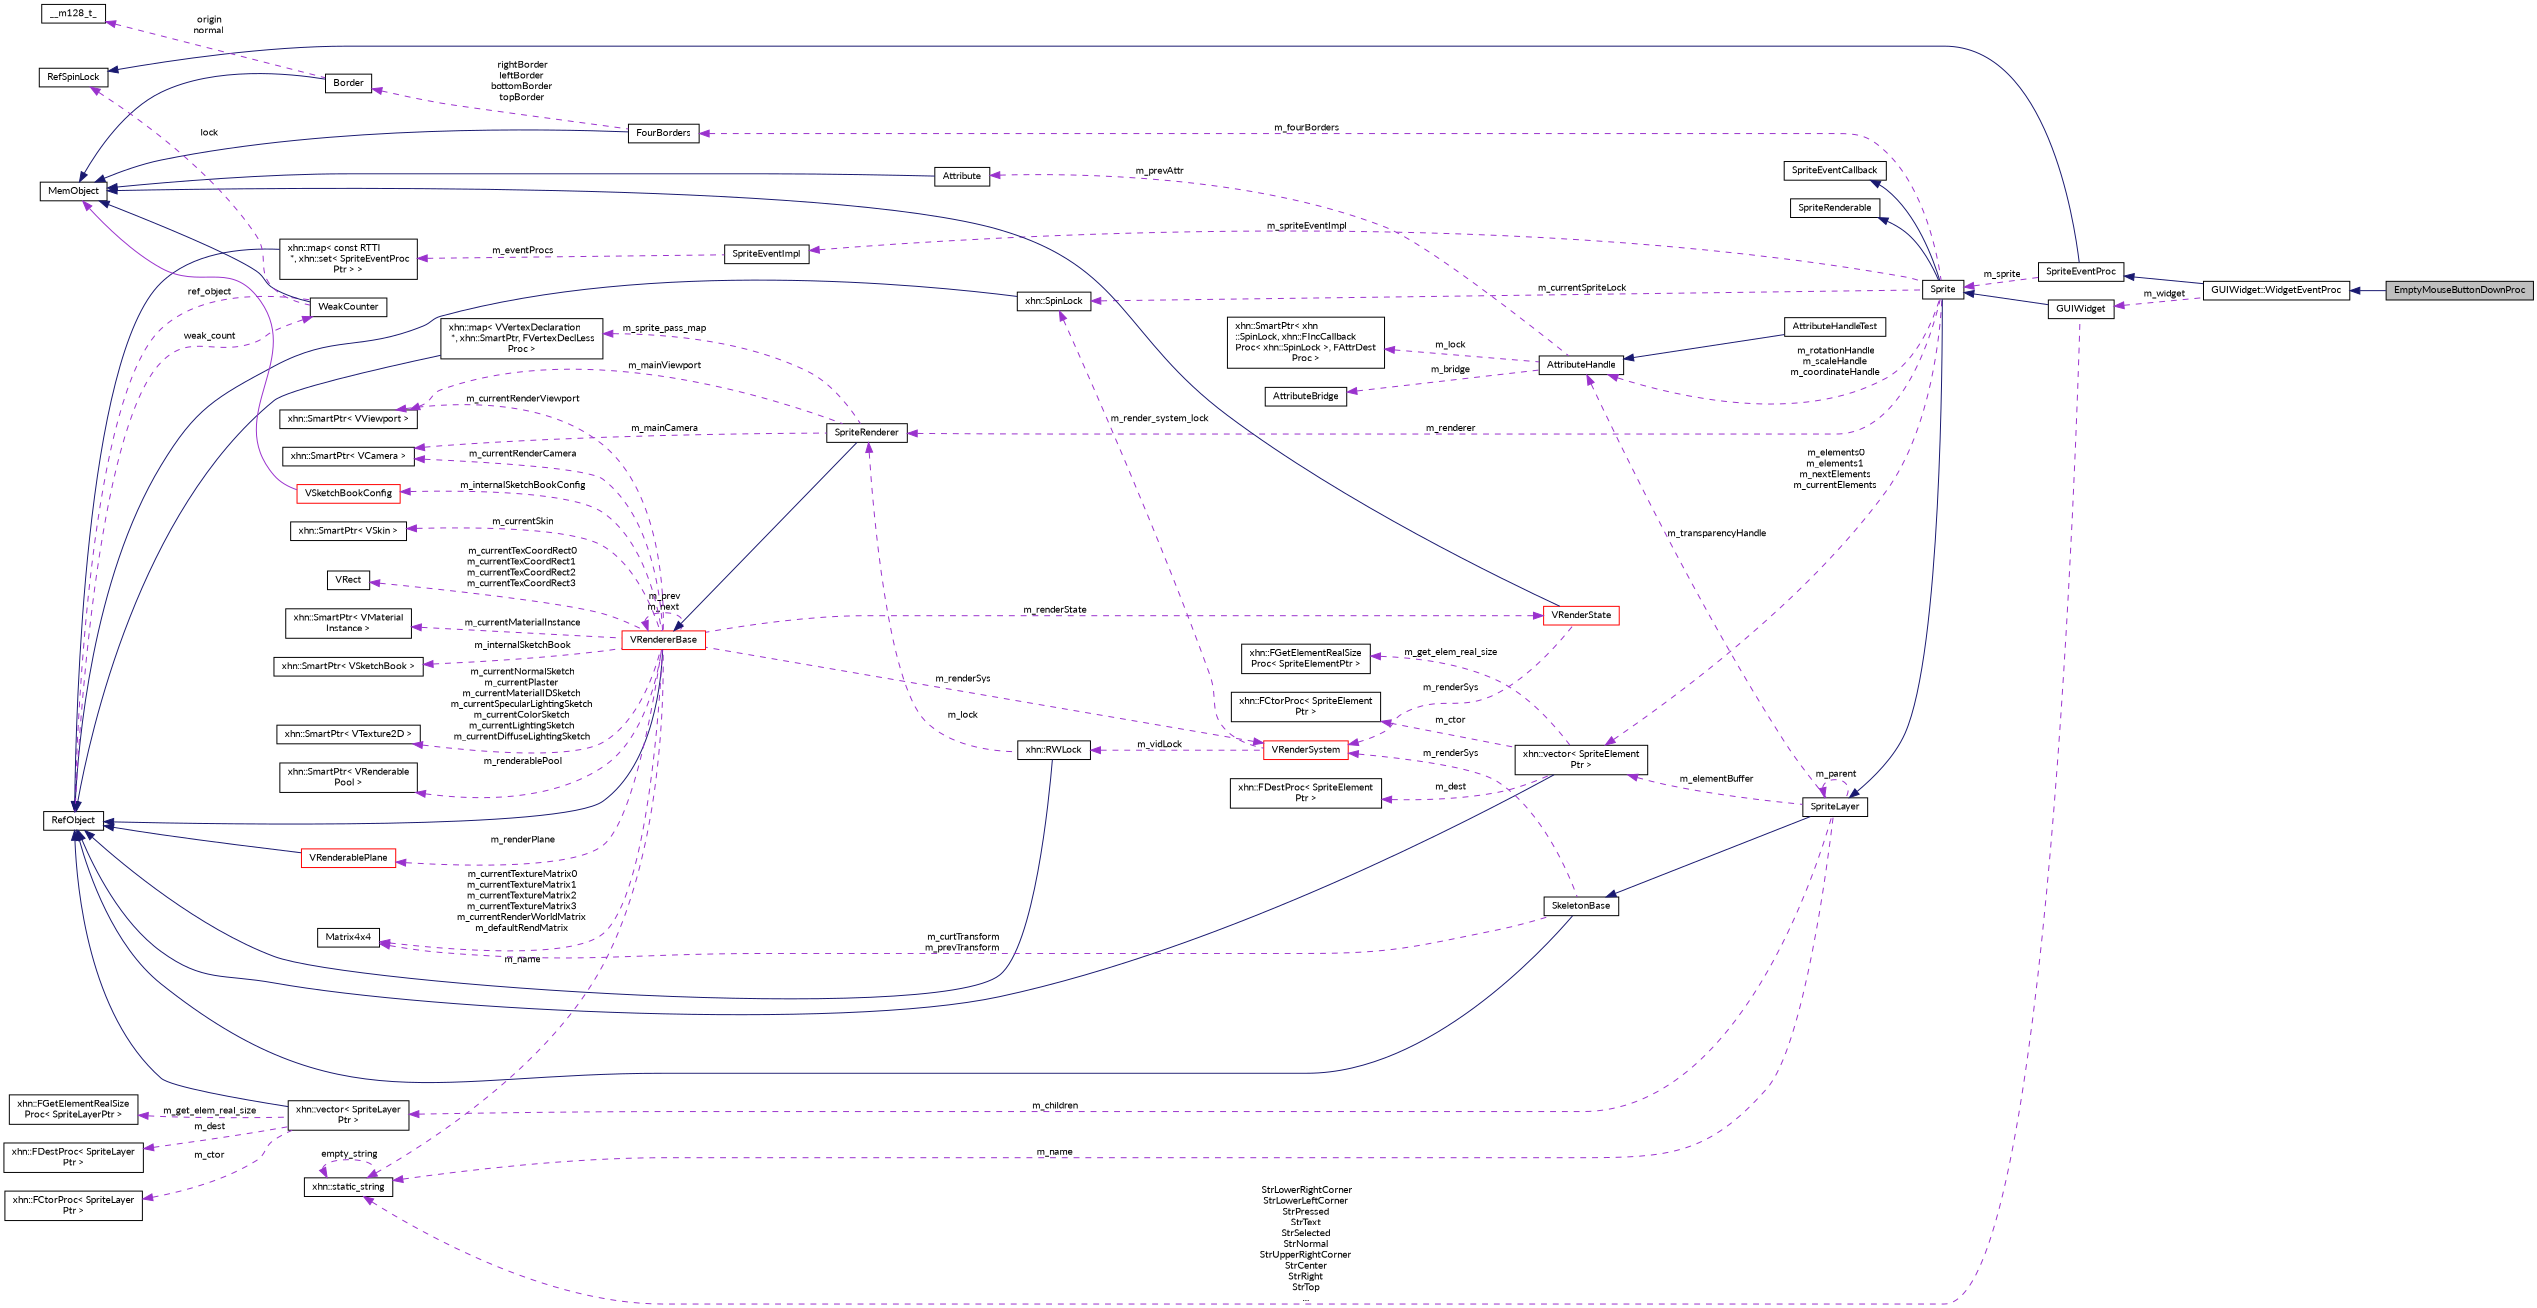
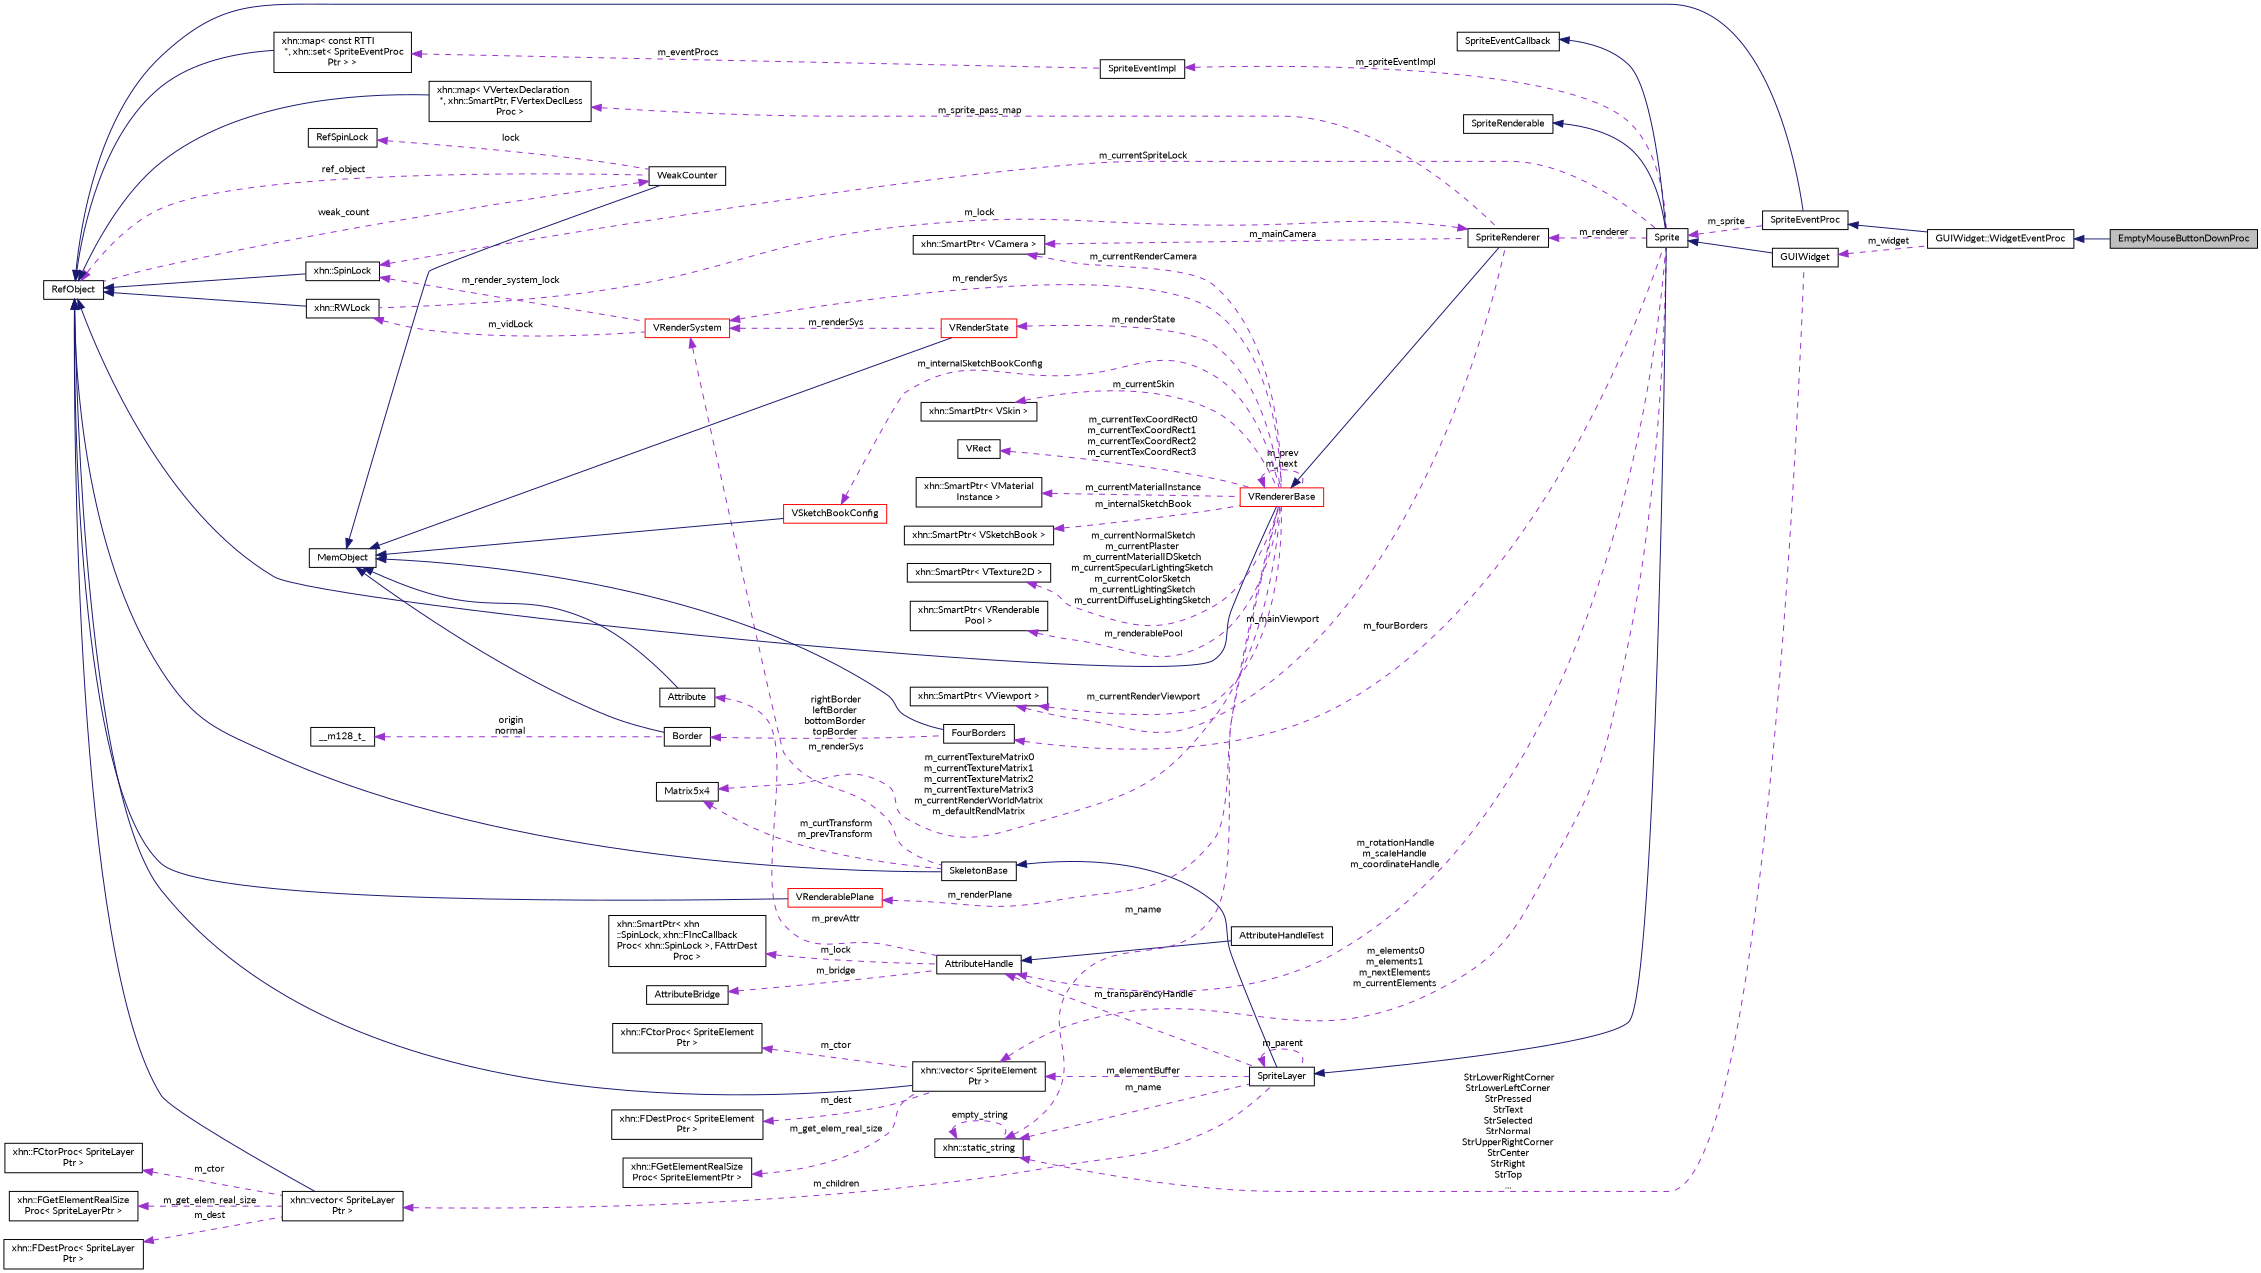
  digraph {
    fontname=Lato
    rankdir=LR
    node [color=black fillcolor=white fontname=Lato fontsize=10 shape=record style=filled]
    edge [color=darkorchid3 dir=back fontname=Lato fontsize=10 labelfontname=Helvetica labelfontsize=10 style=dashed]
    n1 [fillcolor=grey75 fontcolor=black height=0.2 label=EmptyMouseButtonDownProc width=0.4]
    n2 [height=0.2 label="GUIWidget::WidgetEventProc" width=0.4]
    n3 [height=0.2 label=SpriteEventProc width=0.4]
    n4 [height=0.2 label=RefObject width=0.4]
    n5 [height=0.2 label=WeakCounter width=0.4]
    n6 [height=0.2 label=SkeletonBase width=0.4]
    n7 [height=0.2 label="xhn::RWLock" width=0.4]
    n8 [height=0.2 label="xhn::SpinLock" width=0.4]
    n9 [height=0.2 label="xhn::vector\< SpriteElement\lPtr \>" width=0.4]
    n10 [height=0.2 label="xhn::vector\< SpriteLayer\lPtr \>" width=0.4]
    n11 [height=0.2 label="xhn::map\< const RTTI\l *, xhn::set\< SpriteEventProc\lPtr \> \>" width=0.4]
    n12 [color=red height=0.2 label=VRendererBase width=0.4]
    n13 [color=red height=0.2 label=VRenderablePlane width=0.4]
    n14 [height=0.2 label="xhn::map\< VVertexDeclaration\l *, xhn::SmartPtr, FVertexDeclLess\lProc \>" width=0.4]
    n15 [height=0.2 label=SpriteLayer width=0.4]
    n16 [color=red height=0.2 label=VRenderSystem width=0.4]
    n17 [height=0.2 label=Sprite width=0.4]
    n18 [height=0.2 label=SpriteEventImpl width=0.4]
    n19 [height=0.2 label=SpriteRenderer width=0.4]
    n20 [height=0.2 label=MemObject width=0.4]
    n21 [height=0.2 label=Attribute width=0.4]
    n22 [height=0.2 label=FourBorders width=0.4]
    n23 [height=0.2 label=Border width=0.4]
    n24 [color=red height=0.2 label=VSketchBookConfig width=0.4]
    n25 [color=red height=0.2 label=VRenderState width=0.4]
    n26 [height=0.2 label=AttributeHandle width=0.4]
    n27 [height=0.2 label=RefSpinLock width=0.4]
    n28 [height=0.2 label=GUIWidget width=0.4]
-   n29 [height=0.2 label=Matrix4x4 width=0.4]
+   n29 [height=0.2 label=Matrix5x4 width=0.4]
    n30 [height=0.2 label="xhn::FGetElementRealSize\lProc\< SpriteElementPtr \>" width=0.4]
    n31 [height=0.2 label="xhn::FCtorProc\< SpriteElement\lPtr \>" width=0.4]
    n32 [height=0.2 label="xhn::FDestProc\< SpriteElement\lPtr \>" width=0.4]
    n33 [height=0.2 label=AttributeHandleTest width=0.4]
    n34 [height=0.2 label="xhn::SmartPtr\< xhn\l::SpinLock, xhn::FIncCallback\lProc\< xhn::SpinLock \>, FAttrDest\lProc \>" width=0.4]
    n35 [height=0.2 label=AttributeBridge width=0.4]
    n36 [height=0.2 label="xhn::static_string" width=0.4]
    n37 [height=0.2 label="xhn::FCtorProc\< SpriteLayer\lPtr \>" width=0.4]
    n38 [height=0.2 label="xhn::FGetElementRealSize\lProc\< SpriteLayerPtr \>" width=0.4]
    n39 [height=0.2 label="xhn::FDestProc\< SpriteLayer\lPtr \>" width=0.4]
    n40 [height=0.2 label=SpriteEventCallback width=0.4]
    n41 [height=0.2 label=SpriteRenderable width=0.4]
    n42 [height=0.2 label=__m128_t_ width=0.4]
    n43 [height=0.2 label="xhn::SmartPtr\< VSkin \>" width=0.4]
    n44 [height=0.2 label=VRect width=0.4]
    n45 [height=0.2 label="xhn::SmartPtr\< VViewport \>" width=0.4]
    n46 [height=0.2 label="xhn::SmartPtr\< VMaterial\lInstance \>" width=0.4]
    n47 [height=0.2 label="xhn::SmartPtr\< VSketchBook \>" width=0.4]
    n48 [height=0.2 label="xhn::SmartPtr\< VTexture2D \>" width=0.4]
    n49 [height=0.2 label="xhn::SmartPtr\< VRenderable\lPool \>" width=0.4]
    n50 [height=0.2 label="xhn::SmartPtr\< VCamera \>" width=0.4]
    n2 -> n1 [color=midnightblue style=solid]
    n3 -> n2 [color=midnightblue style=solid]
-   n27 -> n3 [color=midnightblue style=solid]
+   n4 -> n3 [color=midnightblue style=solid]
    n4 -> n5 [label=" ref_object"]
    n4 -> n6 [color=midnightblue style=solid]
    n4 -> n7 [color=midnightblue style=solid]
    n4 -> n8 [color=midnightblue style=solid]
    n4 -> n9 [color=midnightblue style=solid]
    n4 -> n10 [color=midnightblue style=solid]
    n4 -> n11 [color=midnightblue style=solid]
    n4 -> n12 [color=midnightblue style=solid]
    n4 -> n13 [color=midnightblue style=solid]
    n4 -> n14 [color=midnightblue style=solid]
    n5 -> n4 [label=" weak_count"]
    n6 -> n15 [color=midnightblue style=solid]
    n7 -> n16 [label=" m_vidLock"]
    n8 -> n16 [label=" m_render_system_lock"]
    n8 -> n17 [label=" m_currentSpriteLock"]
    n9 -> n15 [label=" m_elementBuffer"]
    n9 -> n17 [label=" m_elements0\nm_elements1\nm_nextElements\nm_currentElements"]
    n10 -> n15 [label=" m_children"]
    n11 -> n18 [label=" m_eventProcs"]
    n12 -> n12 [label=" m_prev\nm_next"]
    n12 -> n19 [color=midnightblue style=solid]
    n13 -> n12 [label=" m_renderPlane"]
    n14 -> n19 [label=" m_sprite_pass_map"]
    n15 -> n15 [label=" m_parent"]
    n15 -> n17 [color=midnightblue style=solid]
    n16 -> n6 [label=" m_renderSys"]
    n16 -> n12 [label=" m_renderSys"]
    n16 -> n25 [label=" m_renderSys"]
    n17 -> n3 [label=" m_sprite"]
    n17 -> n28 [color=midnightblue style=solid]
    n18 -> n17 [label=" m_spriteEventImpl"]
    n19 -> n7 [label=" m_lock"]
    n19 -> n17 [label=" m_renderer"]
    n20 -> n5 [color=midnightblue style=solid]
    n20 -> n21 [color=midnightblue style=solid]
    n20 -> n22 [color=midnightblue style=solid]
    n20 -> n23 [color=midnightblue style=solid]
-   n20 -> n24 [style=solid]
+   n20 -> n24 [color=midnightblue style=solid]
    n20 -> n25 [color=midnightblue style=solid]
    n21 -> n26 [label=" m_prevAttr"]
    n22 -> n17 [label=" m_fourBorders"]
    n23 -> n22 [label=" rightBorder\nleftBorder\nbottomBorder\ntopBorder"]
    n24 -> n12 [label=" m_internalSketchBookConfig"]
    n25 -> n12 [label=" m_renderState"]
    n26 -> n15 [label=" m_transparencyHandle"]
    n26 -> n17 [label=" m_rotationHandle\nm_scaleHandle\nm_coordinateHandle"]
    n26 -> n33 [color=midnightblue style=solid]
    n27 -> n5 [label=" lock"]
    n28 -> n2 [label=" m_widget"]
    n29 -> n6 [label=" m_curtTransform\nm_prevTransform"]
    n29 -> n12 [label=" m_currentTextureMatrix0\nm_currentTextureMatrix1\nm_currentTextureMatrix2\nm_currentTextureMatrix3\nm_currentRenderWorldMatrix\nm_defaultRendMatrix"]
    n30 -> n9 [label=" m_get_elem_real_size"]
    n31 -> n9 [label=" m_ctor"]
    n32 -> n9 [label=" m_dest"]
    n34 -> n26 [label=" m_lock"]
    n35 -> n26 [label=" m_bridge"]
    n36 -> n12 [label=" m_name"]
    n36 -> n15 [label=" m_name"]
    n36 -> n28 [label=" StrLowerRightCorner\nStrLowerLeftCorner\nStrPressed\nStrText\nStrSelected\nStrNormal\nStrUpperRightCorner\nStrCenter\nStrRight\nStrTop\n..."]
    n36 -> n36 [label=" empty_string"]
    n37 -> n10 [label=" m_ctor"]
    n38 -> n10 [label=" m_get_elem_real_size"]
    n39 -> n10 [label=" m_dest"]
    n40 -> n17 [color=midnightblue style=solid]
    n41 -> n17 [color=midnightblue style=solid]
    n42 -> n23 [label=" origin\nnormal"]
    n43 -> n12 [label=" m_currentSkin"]
    n44 -> n12 [label=" m_currentTexCoordRect0\nm_currentTexCoordRect1\nm_currentTexCoordRect2\nm_currentTexCoordRect3"]
    n45 -> n12 [label=" m_currentRenderViewport"]
    n45 -> n19 [label=" m_mainViewport"]
    n46 -> n12 [label=" m_currentMaterialInstance"]
    n47 -> n12 [label=" m_internalSketchBook"]
    n48 -> n12 [label=" m_currentNormalSketch\nm_currentPlaster\nm_currentMaterialIDSketch\nm_currentSpecularLightingSketch\nm_currentColorSketch\nm_currentLightingSketch\nm_currentDiffuseLightingSketch"]
    n49 -> n12 [label=" m_renderablePool"]
    n50 -> n12 [label=" m_currentRenderCamera"]
    n50 -> n19 [label=" m_mainCamera"]
  }
